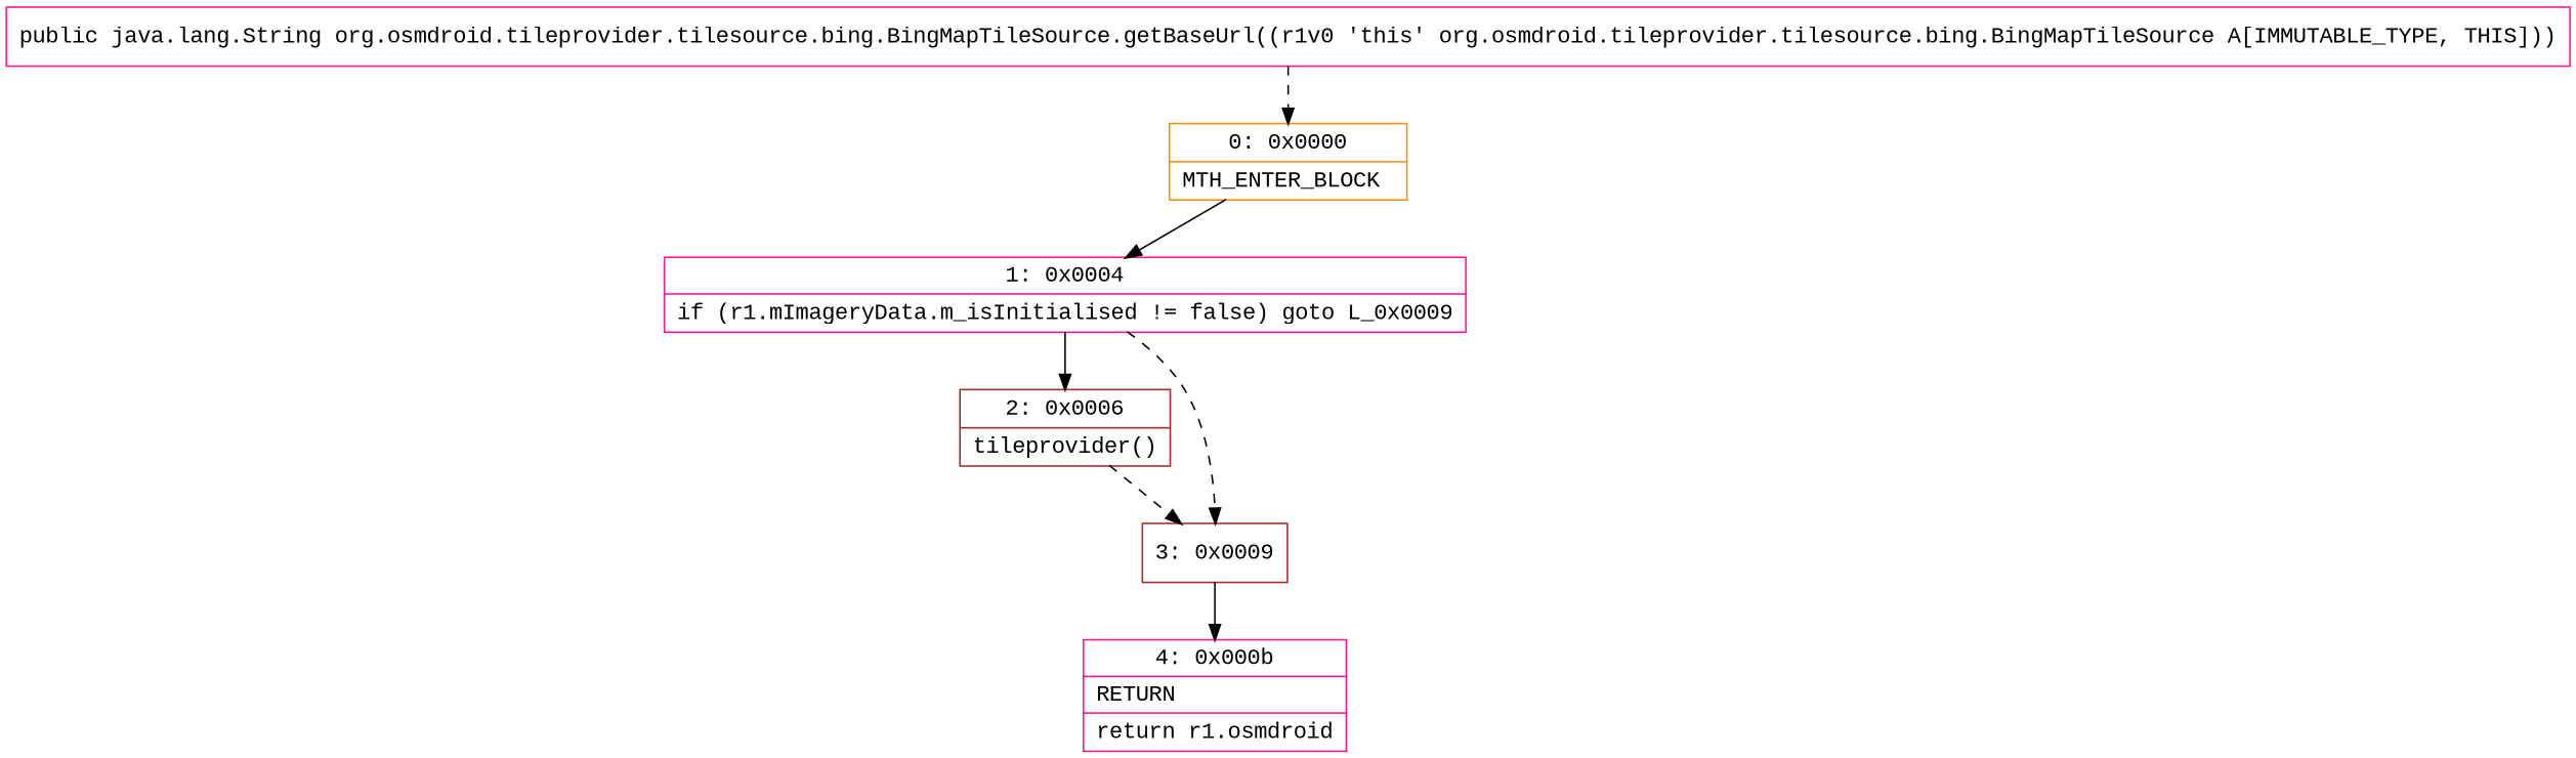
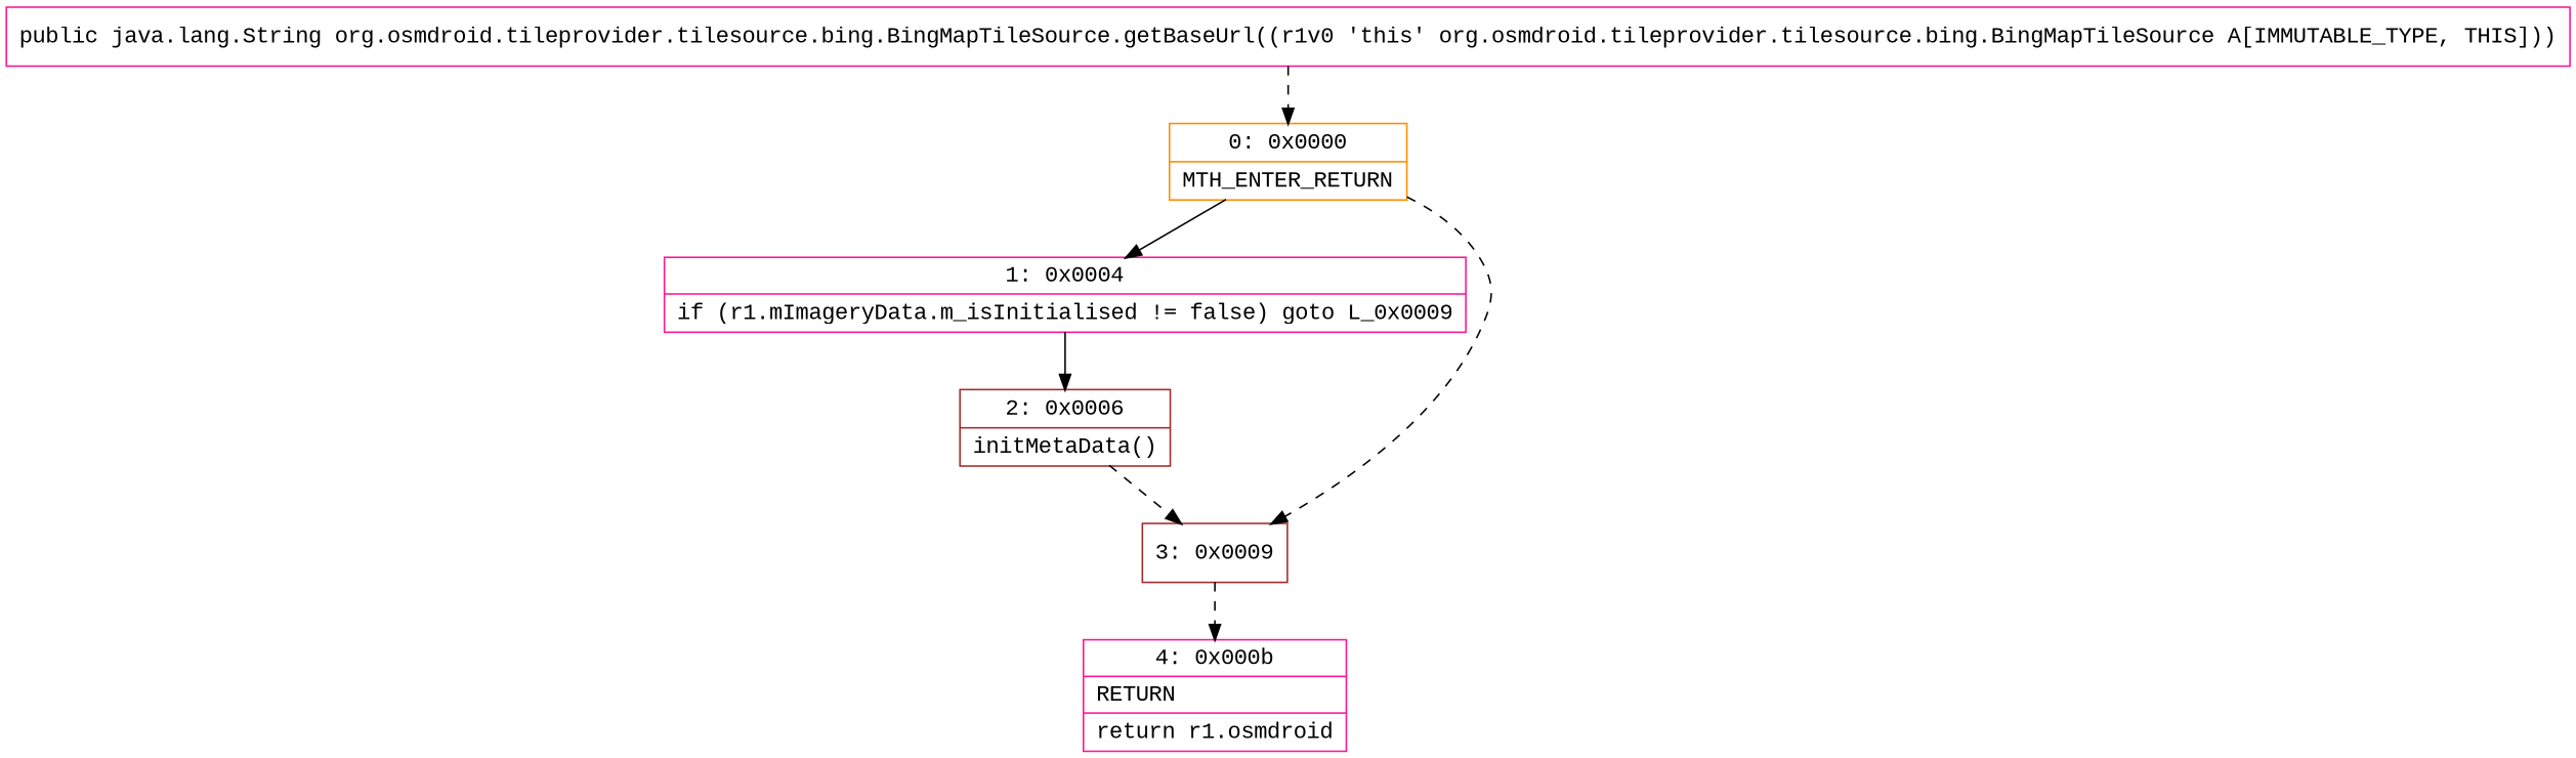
  digraph {
    fontname="Liberation Mono"
    node [color=deeppink fontname="Liberation Mono" shape=record]
    edge [fontname="Liberation Mono" style=dashed]
-   n1 [color=darkorange label="{0\:\ 0x0000|MTH_ENTER_BLOCK\l}"]
+   n1 [color=darkorange label="{0\:\ 0x0000|MTH_ENTER_RETURN\l}"]
    n2 [label="{1\:\ 0x0004|if (r1.mImageryData.m_isInitialised != false) goto L_0x0009\l}"]
-   n3 [color=brown label="{2\:\ 0x0006|tileprovider()\l}"]
+   n3 [color=brown label="{2\:\ 0x0006|initMetaData()\l}"]
    n4 [color=brown label="{3\:\ 0x0009}"]
    n5 [label="{4\:\ 0x000b|RETURN\l|return r1.osmdroid\l}"]
    n6 [label="{public java.lang.String org.osmdroid.tileprovider.tilesource.bing.BingMapTileSource.getBaseUrl((r1v0 'this' org.osmdroid.tileprovider.tilesource.bing.BingMapTileSource A[IMMUTABLE_TYPE, THIS])) }"]
    n1 -> n2 [style=solid]
    n2 -> n3 [style=solid]
-   n2 -> n4
+   n1 -> n4
    n3 -> n4
-   n4 -> n5 [style=solid]
+   n4 -> n5
    n6 -> n1
  }
